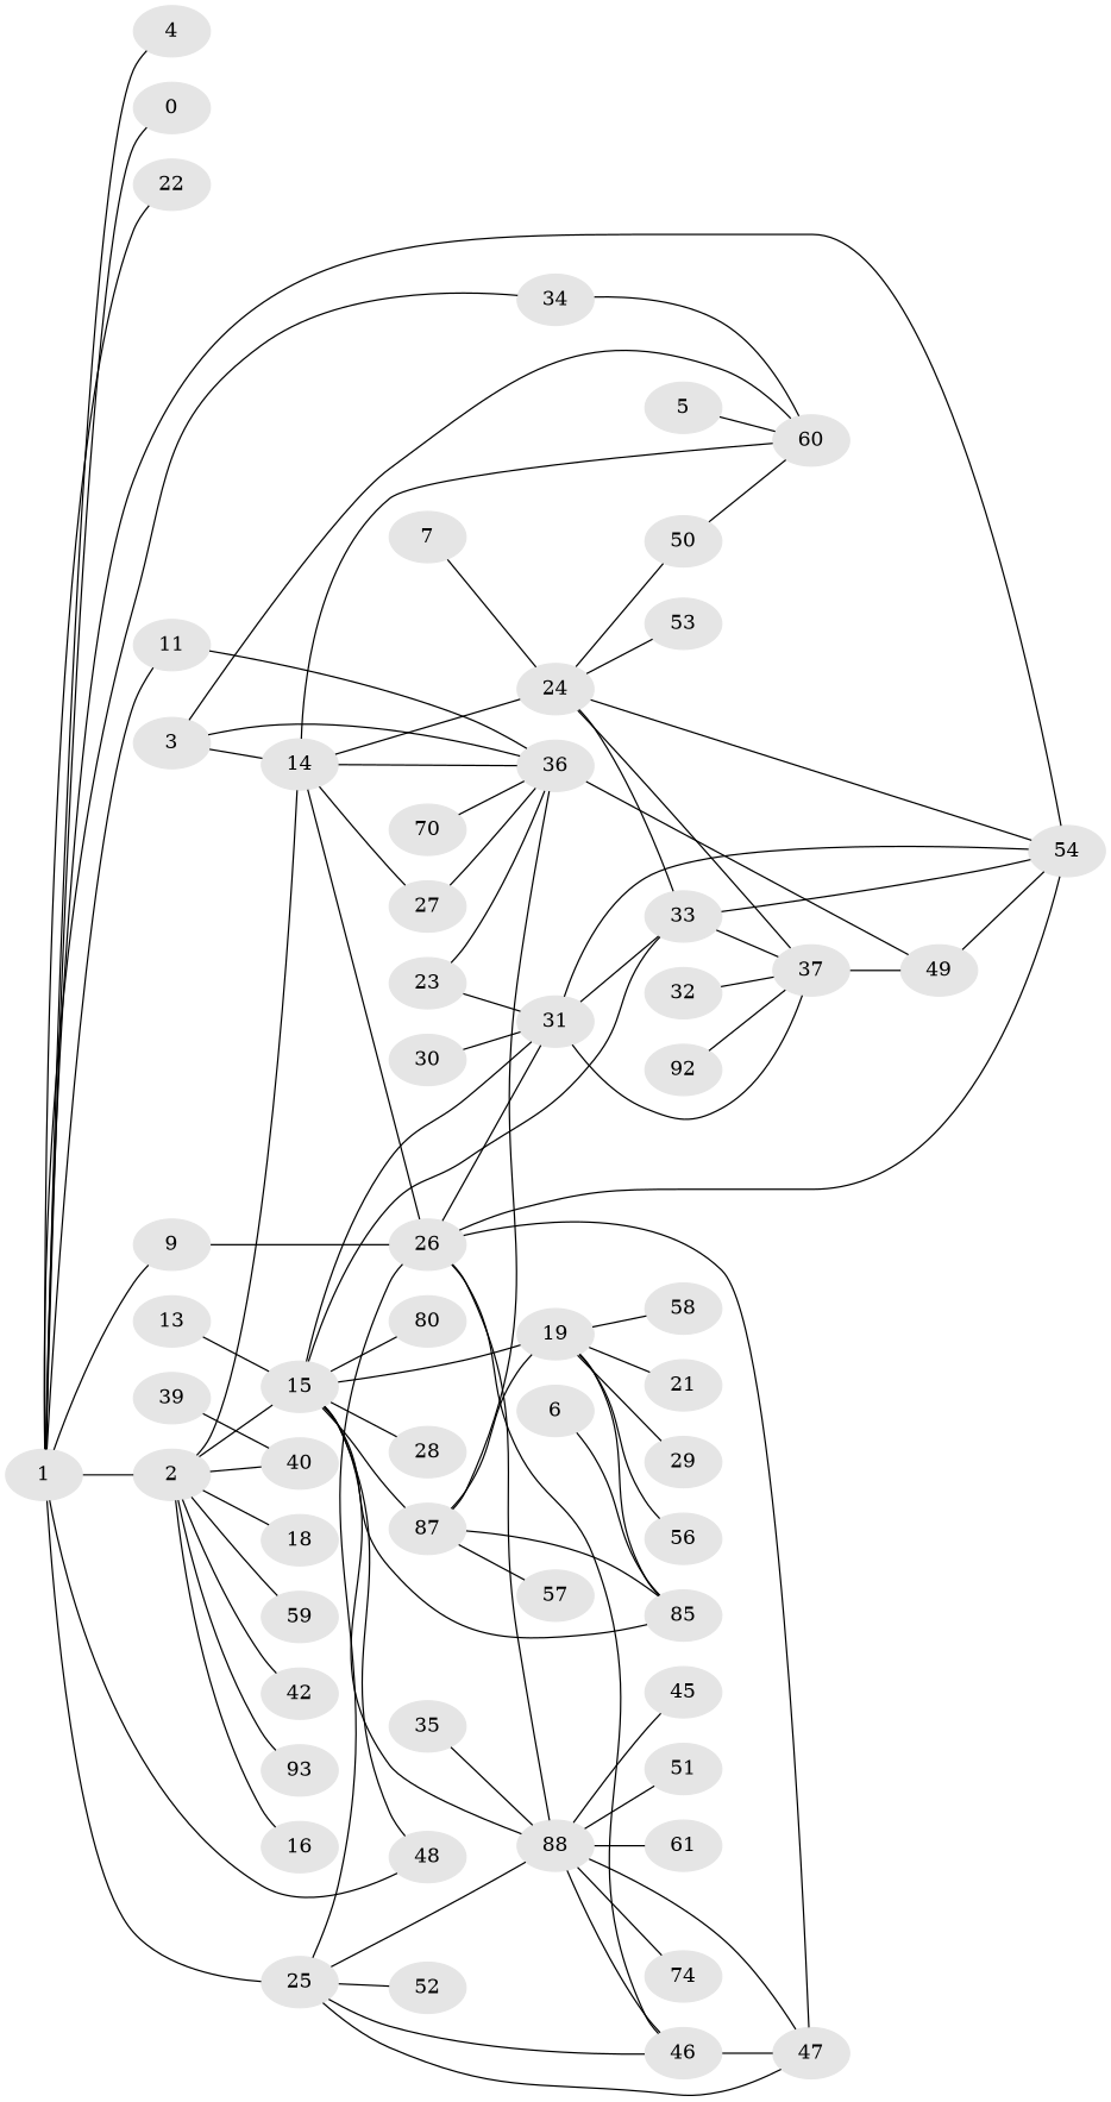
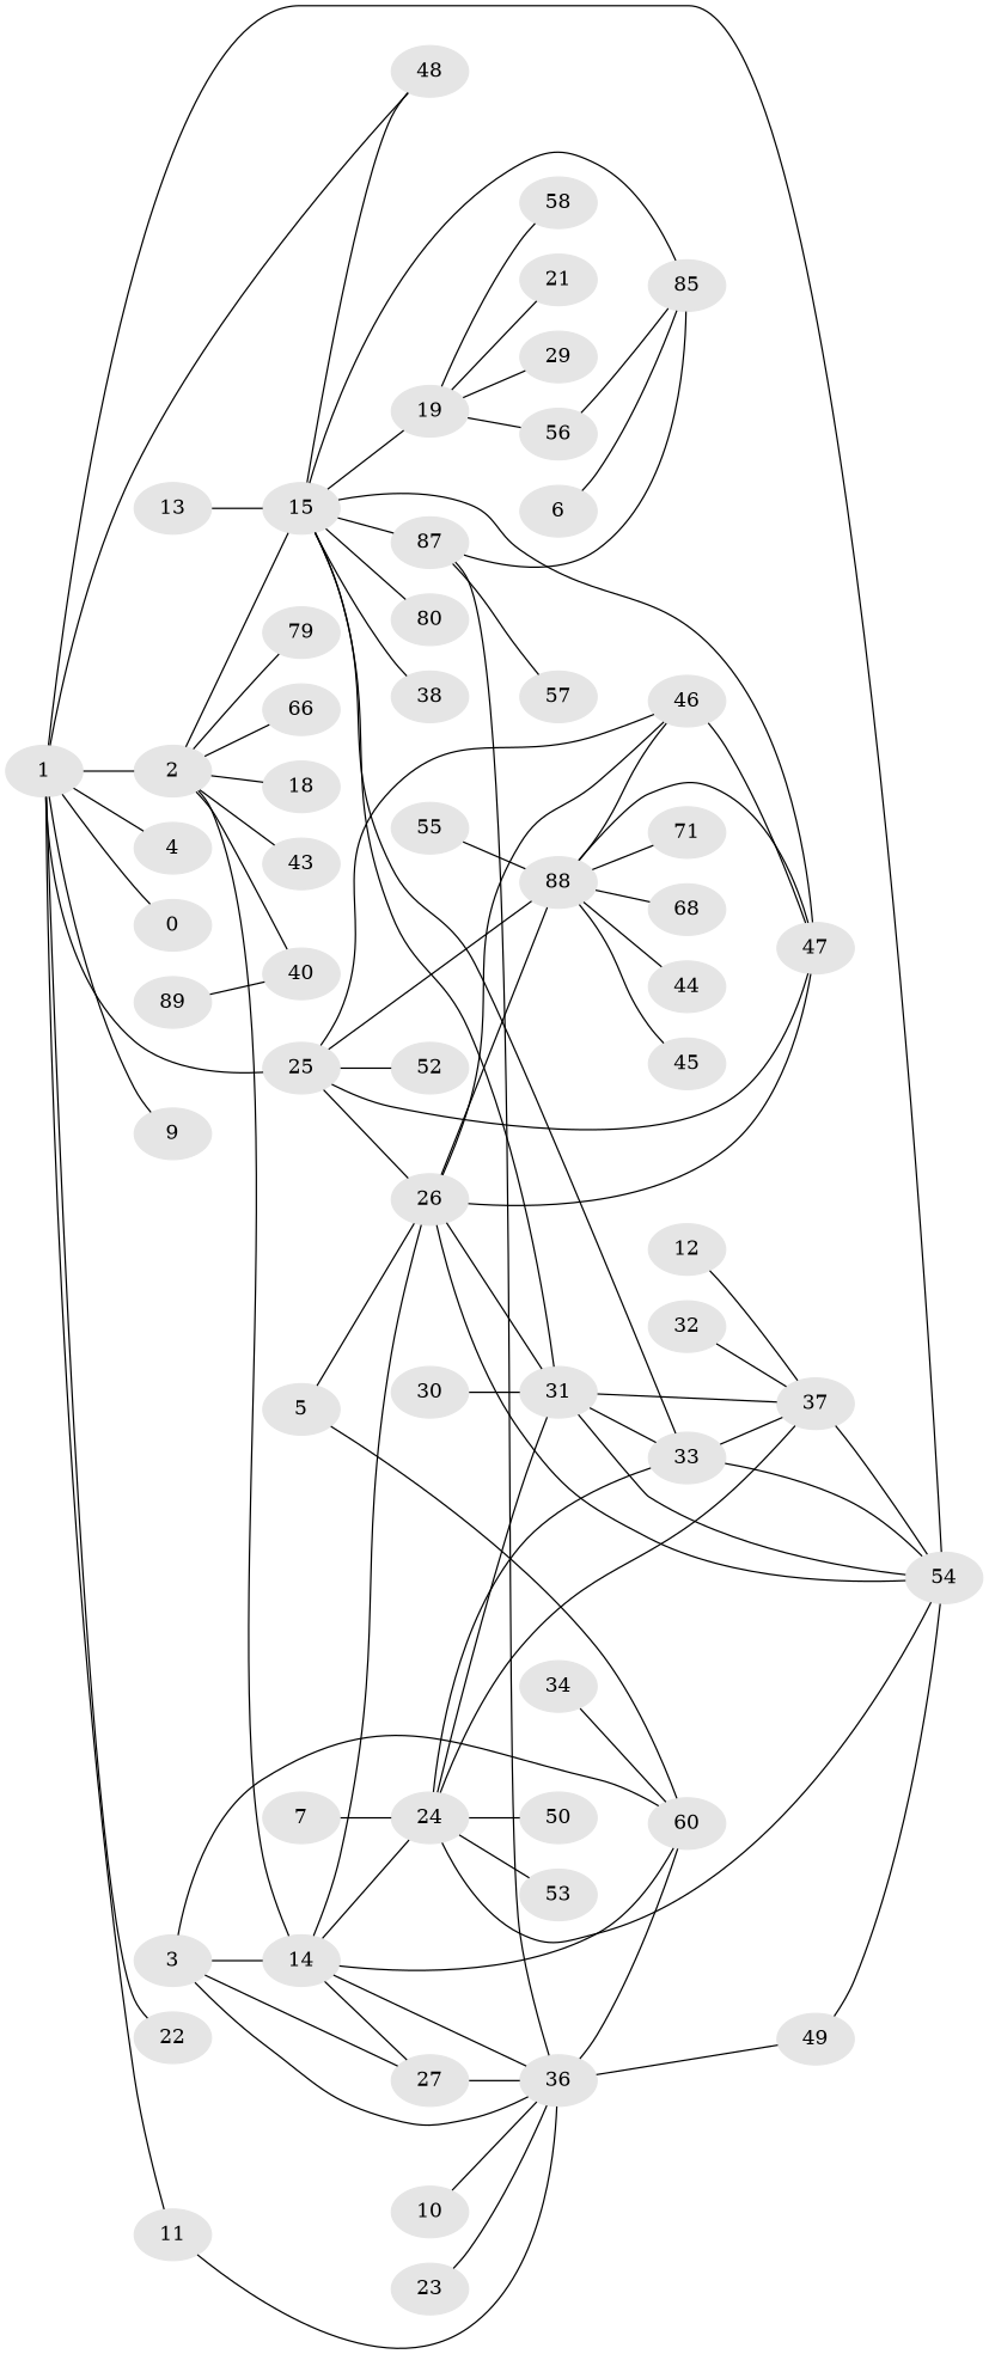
  graph {
    rankdir=LR
    node [color=gray90 style=filled]
    edge [weight=1.0]
    1
    2
    4
    n4 [label=0]
    9
    11
    22
    25
    34
    48
    54
    14
    15
-   16
+   16 [label=66]
    18
    40
-   42
-   43 [label=93]
-   59
+   43
+   59 [label=79]
    36
    26
    47
    n23 [label=88]
    46
    52
    60
    27
    24
    n29 [label=85]
    n30 [label=87]
    19
    n32 [label=80]
-   28
+   28 [label=38]
    31
    33
    3
    49
    5
    6
    7
    37
    50
    53
-   10 [label=70]
-   12 [label=92]
+   10
+   12
    13
    57
    21
    29
    56
    58
    23
-   44 [label=74]
+   44
    45
-   51
-   61
+   51 [label=71]
+   61 [label=68]
    30
    32
-   35
-   39
+   35 [label=55]
+   39 [label=89]
    1 -- 2 [weight=8.0]
    1 -- 4
    1 -- n4
    1 -- 9
    1 -- 11
    1 -- 22
    1 -- 25
-   1 -- 34
    1 -- 48
    1 -- 54
    2 -- 14
    2 -- 15
    2 -- 16
    2 -- 18
    2 -- 40
-   2 -- 42
    2 -- 43
    2 -- 59
    11 -- 36
    25 -- 26 [weight=2.0]
    25 -- 47 [weight=2.0]
    25 -- n23 [weight=2.0]
    25 -- 46 [weight=2.0]
    25 -- 52
    34 -- 60
    14 -- 36 [weight=2.0]
    14 -- 26
    14 -- 60 [weight=2.0]
    14 -- 27 [weight=2.0]
    14 -- 24
    15 -- 48
-   15 -- n23
+   15 -- 47
    15 -- n29 [weight=3.0]
    15 -- n30 [weight=3.0]
    15 -- 19 [weight=3.0]
    15 -- n32
    15 -- 28
    15 -- 31
    15 -- 33
-   50 -- 60
+   36 -- 60
    36 -- 49
    26 -- 54
    26 -- 47
    26 -- n23
    26 -- 46
    26 -- 31
    n23 -- 47
    n23 -- 46
    n23 -- 44
    n23 -- 45
    n23 -- 51
    n23 -- 61
    46 -- 47
    27 -- 36
    24 -- 54 [weight=2.0]
-   23 -- 31 [weight=2.0]
+   24 -- 31 [weight=2.0]
    24 -- 33 [weight=2.0]
    24 -- 37 [weight=2.0]
    24 -- 50
    24 -- 53
    n30 -- 36
    n30 -- n29
-   n30 -- 19
    n30 -- 57
-   19 -- n29
+   56 -- n29
    19 -- 21
    19 -- 29
    19 -- 56
    19 -- 58
    31 -- 54
    31 -- 33
    31 -- 37
    33 -- 54
    33 -- 37
    3 -- 14 [weight=2.0]
    3 -- 36
    3 -- 60
+   3 -- 27
    49 -- 54
-   9 -- 26
+   5 -- 26
    5 -- 60
    6 -- n29
    7 -- 24
-   37 -- 49
+   37 -- 54
    10 -- 36
    12 -- 37
    13 -- 15
    23 -- 36
    30 -- 31
    32 -- 37
    35 -- n23
    39 -- 40
  }
